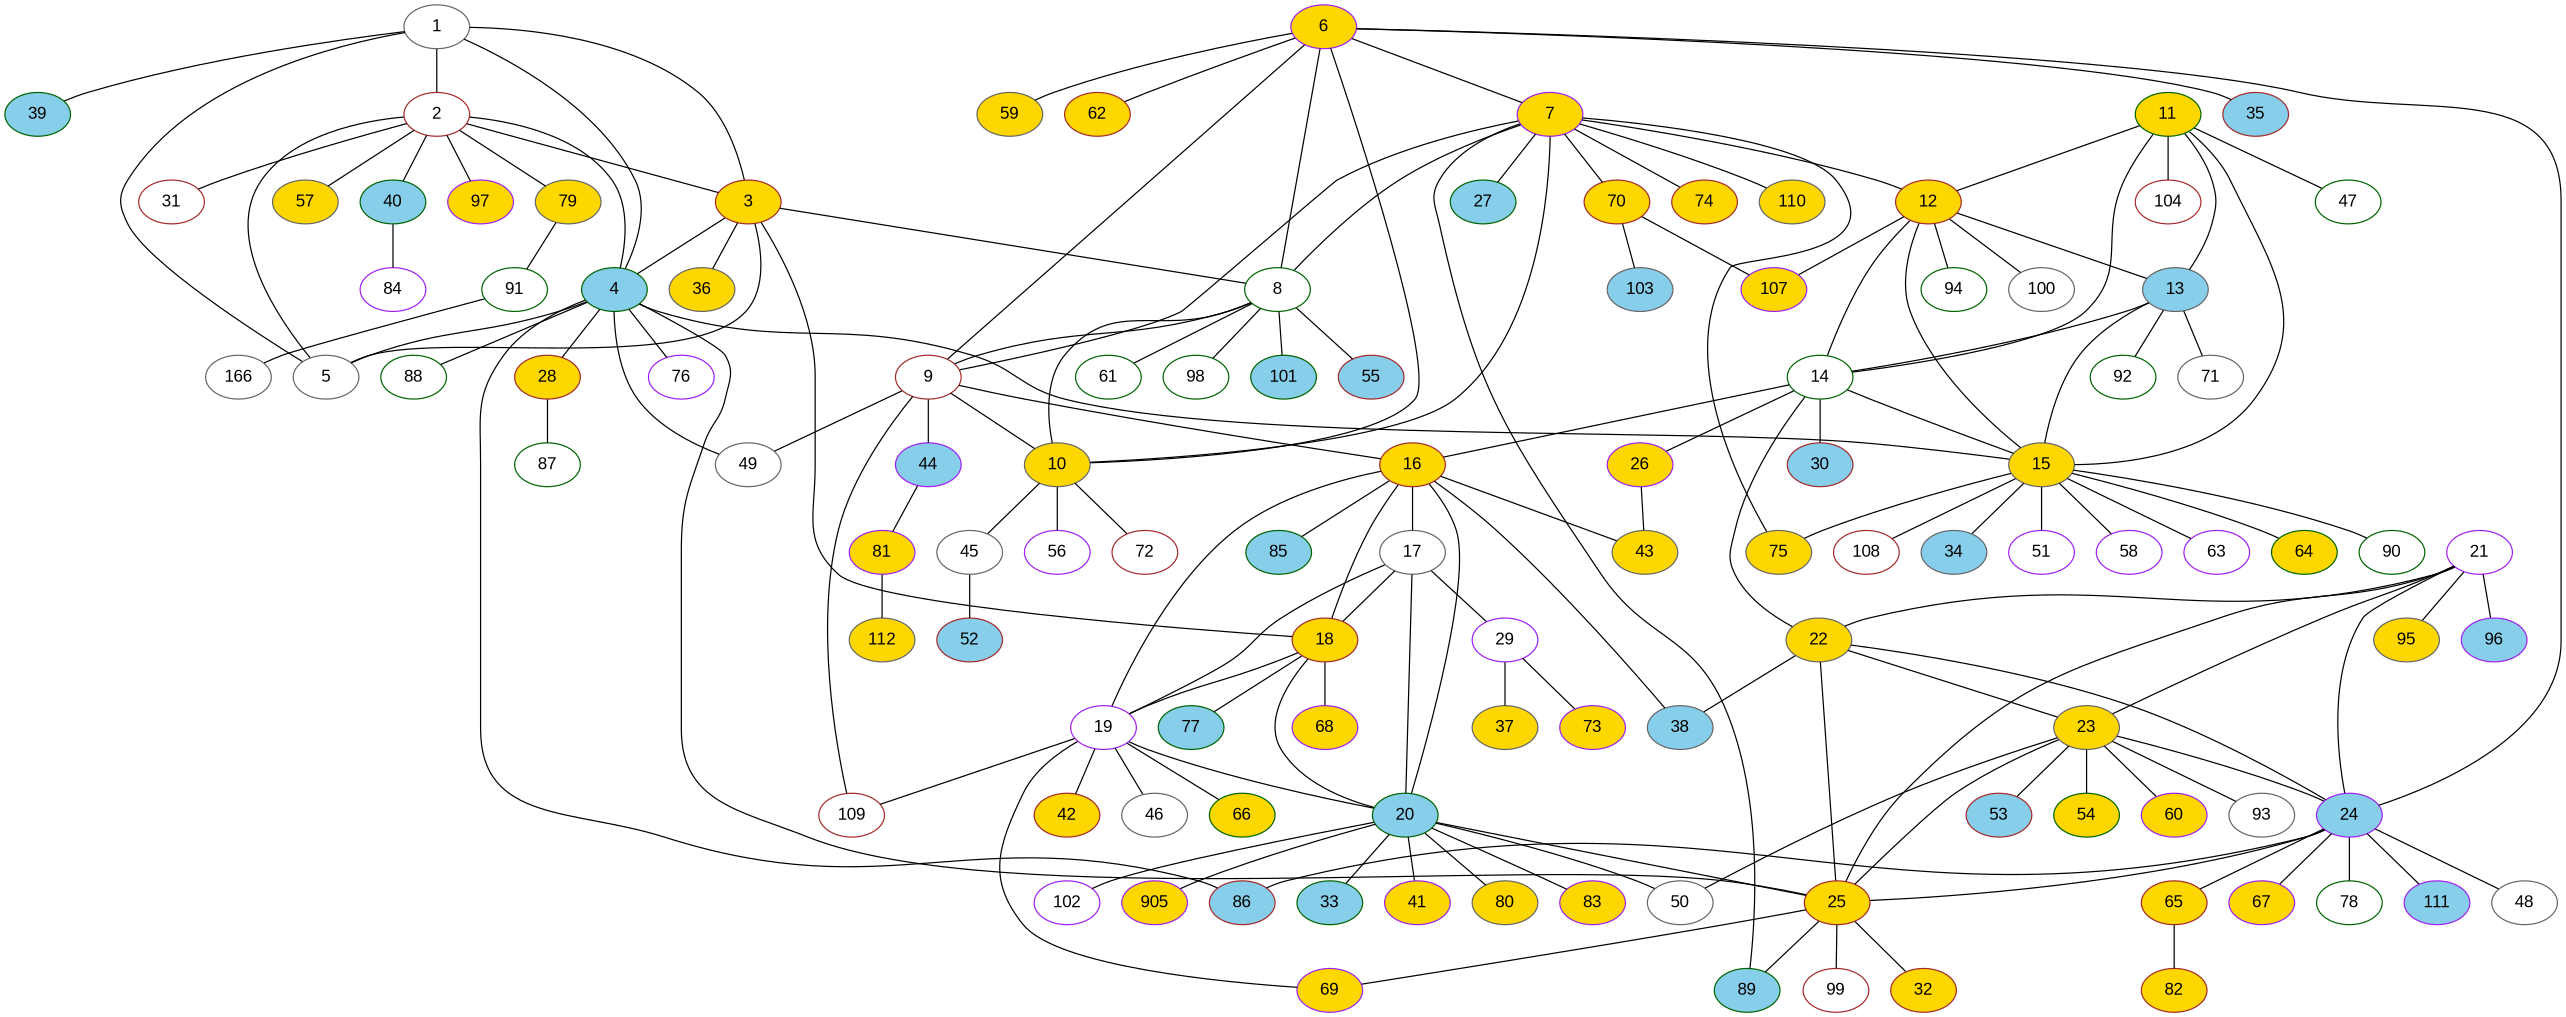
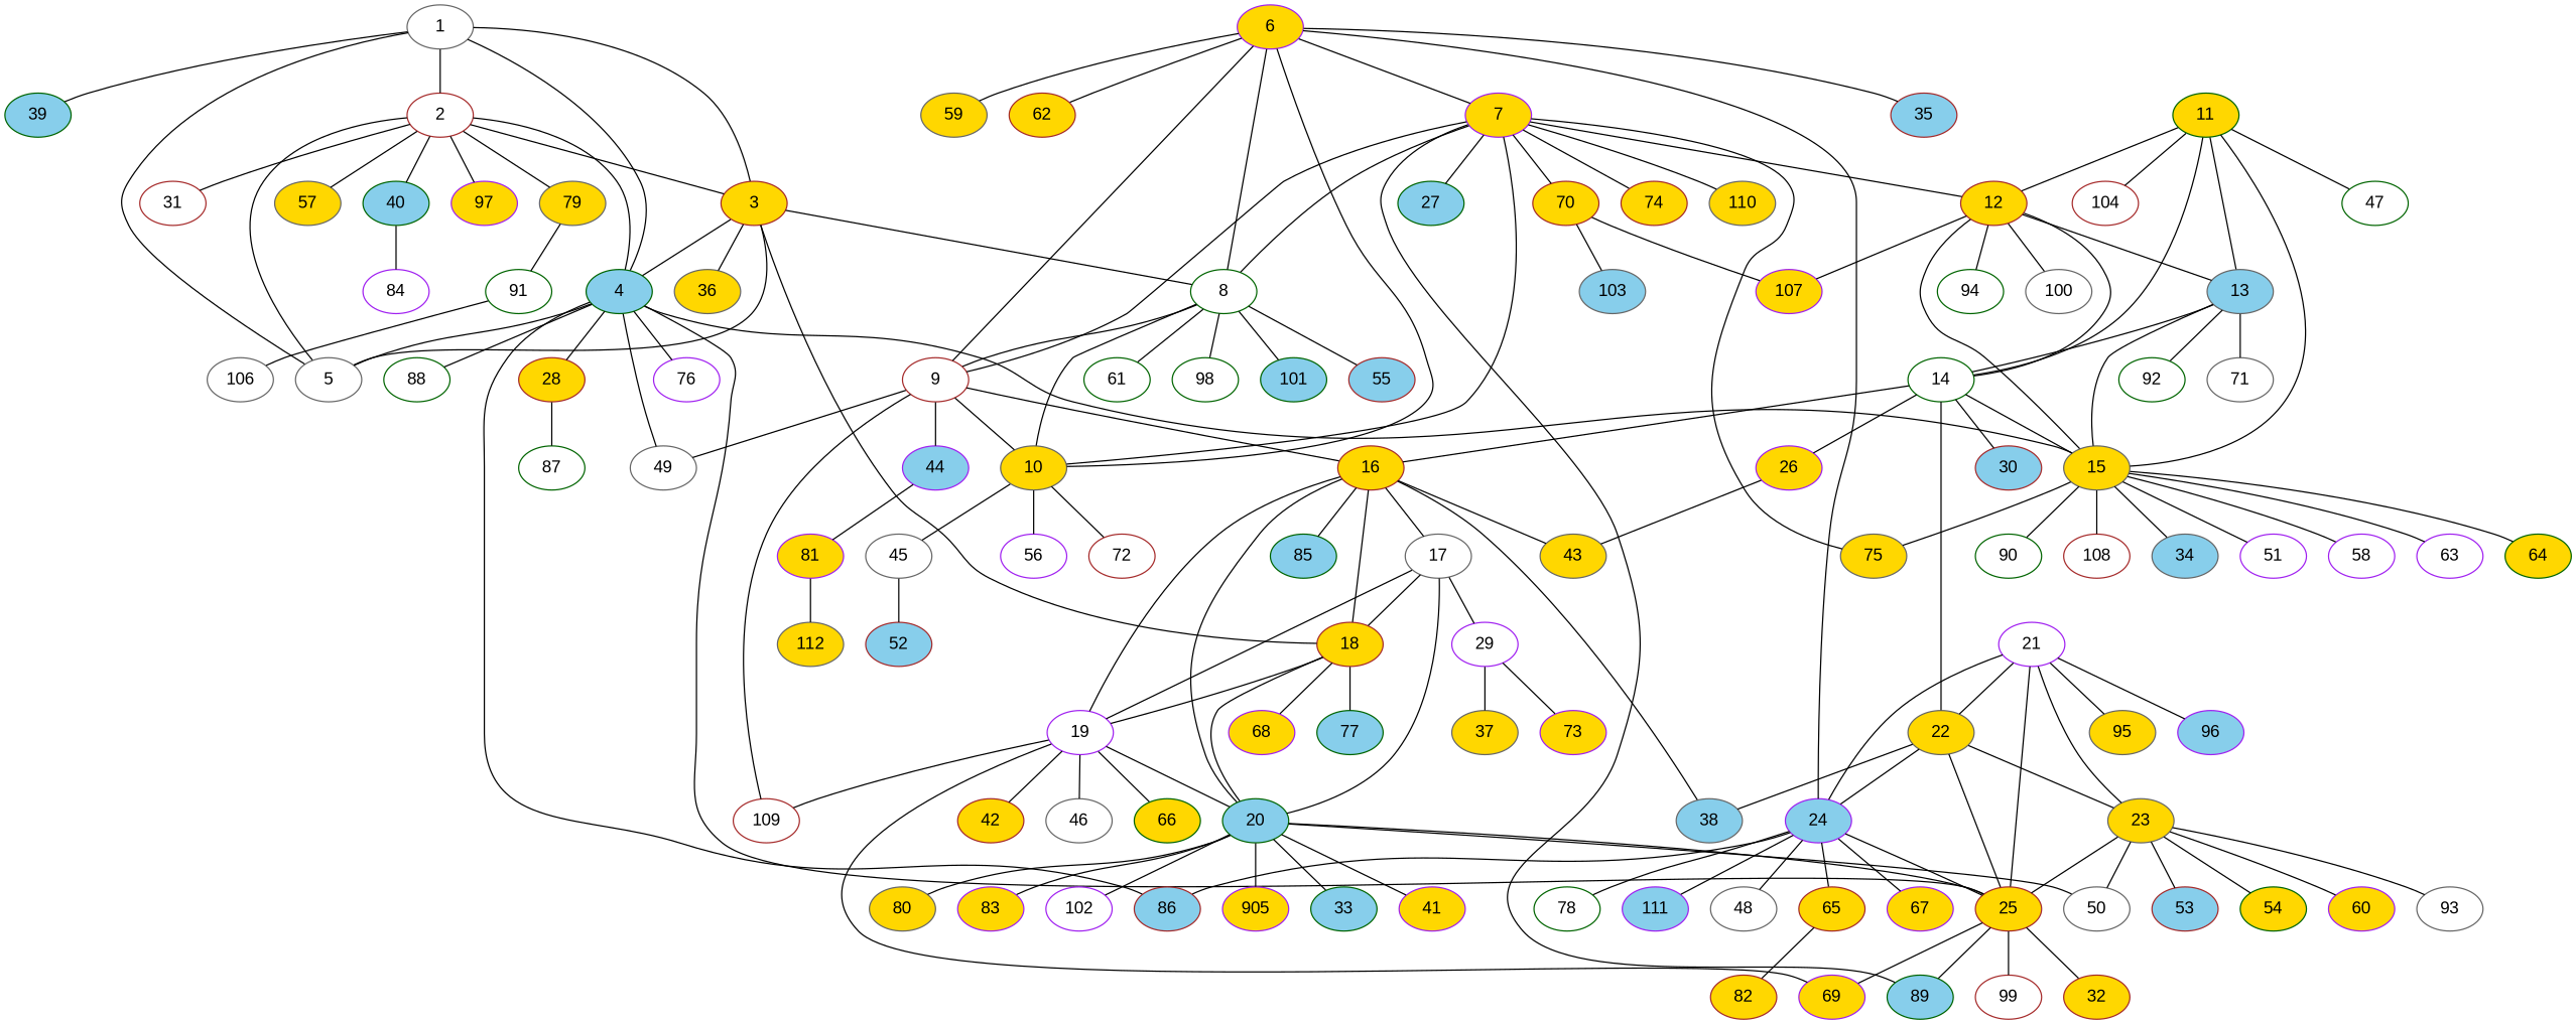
  graph {
    fontname="Liberation Sans"
    node [color=gray40 fillcolor=gold fontname="Liberation Sans" style=filled]
    edge [fontname="Liberation Sans"]
    1 [fillcolor=white]
    2 [color=brown fillcolor=white]
    3 [color=brown]
    4 [color=darkgreen fillcolor=skyblue]
    5 [fillcolor=white]
    39 [color=darkgreen fillcolor=skyblue]
    31 [color=brown fillcolor=white]
    40 [color=darkgreen fillcolor=skyblue]
    57
    79
    97 [color=purple]
    8 [color=darkgreen fillcolor=white]
    18 [color=brown]
    36
    15
    25 [color=brown]
    28 [color=brown]
    49 [fillcolor=white]
    76 [color=purple fillcolor=white]
    86 [color=brown fillcolor=skyblue]
    88 [color=darkgreen fillcolor=white]
    84 [color=purple fillcolor=white]
    91 [color=darkgreen fillcolor=white]
    9 [color=brown fillcolor=white]
    10
    55 [color=brown fillcolor=skyblue]
    61 [color=darkgreen fillcolor=white]
    98 [color=darkgreen fillcolor=white]
    101 [color=darkgreen fillcolor=skyblue]
    19 [color=purple fillcolor=white]
    20 [color=darkgreen fillcolor=skyblue]
    68 [color=purple]
    77 [color=darkgreen fillcolor=skyblue]
    75
    34 [fillcolor=skyblue]
    51 [color=purple fillcolor=white]
    58 [color=purple fillcolor=white]
    63 [color=purple fillcolor=white]
    64 [color=darkgreen]
    90 [color=darkgreen fillcolor=white]
    108 [color=brown fillcolor=white]
    89 [color=darkgreen fillcolor=skyblue]
    69 [color=purple]
    32 [color=brown]
    99 [color=brown fillcolor=white]
    87 [color=darkgreen fillcolor=white]
    6 [color=purple]
    7 [color=purple]
    24 [color=purple fillcolor=skyblue]
    35 [color=brown fillcolor=skyblue]
    59
    62 [color=brown]
    12 [color=brown]
    27 [color=darkgreen fillcolor=skyblue]
    70 [color=brown]
    74 [color=brown]
    110
    16 [color=brown]
    44 [color=purple fillcolor=skyblue]
    109 [color=brown fillcolor=white]
    45 [fillcolor=white]
    56 [color=purple fillcolor=white]
    72 [color=brown fillcolor=white]
    48 [fillcolor=white]
    65 [color=brown]
    67 [color=purple]
    78 [color=darkgreen fillcolor=white]
    111 [color=purple fillcolor=skyblue]
    13 [fillcolor=skyblue]
    14 [color=darkgreen fillcolor=white]
    94 [color=darkgreen fillcolor=white]
    100 [fillcolor=white]
    107 [color=purple]
    103 [fillcolor=skyblue]
    17 [fillcolor=white]
    38 [fillcolor=skyblue]
    43
    85 [color=darkgreen fillcolor=skyblue]
    81 [color=purple]
    52 [color=brown fillcolor=skyblue]
    11 [color=darkgreen]
    47 [color=darkgreen fillcolor=white]
    104 [color=brown fillcolor=white]
    71 [fillcolor=white]
    92 [color=darkgreen fillcolor=white]
    22
    26 [color=purple]
    30 [color=brown fillcolor=skyblue]
    23
    29 [color=purple fillcolor=white]
    42 [color=brown]
    46 [fillcolor=white]
    66 [color=darkgreen]
    33 [color=darkgreen fillcolor=skyblue]
    41 [color=purple]
    50 [fillcolor=white]
    80
    83 [color=purple]
    102 [color=purple fillcolor=white]
    n100 [color=purple label=905]
    37
    73 [color=purple]
    21 [color=purple fillcolor=white]
    95
    96 [color=purple fillcolor=skyblue]
    53 [color=brown fillcolor=skyblue]
    54 [color=darkgreen]
    60 [color=purple]
    93 [fillcolor=white]
    82 [color=brown]
    112
-   106 [fillcolor=white label=166]
+   106 [fillcolor=white]
    1 -- 2
    1 -- 3
    1 -- 4
    1 -- 5
    1 -- 39
    2 -- 3
    2 -- 4
    2 -- 5
    2 -- 31
    2 -- 40
    2 -- 57
    2 -- 79
    2 -- 97
    3 -- 4
    3 -- 5
    3 -- 8
    3 -- 18
    3 -- 36
    4 -- 5
    4 -- 15
    4 -- 25
    4 -- 28
    4 -- 49
    4 -- 76
    4 -- 86
    4 -- 88
    40 -- 84
    79 -- 91
    8 -- 9
    8 -- 10
    8 -- 55
    8 -- 61
    8 -- 98
    8 -- 101
    18 -- 19
    18 -- 20
    18 -- 68
    18 -- 77
    15 -- 75
    15 -- 34
    15 -- 51
    15 -- 58
    15 -- 63
    15 -- 64
    15 -- 90
    15 -- 108
    25 -- 89
    25 -- 69
    25 -- 32
    25 -- 99
    28 -- 87
    91 -- 106
    9 -- 49
    9 -- 10
    9 -- 16
    9 -- 44
    9 -- 109
    10 -- 45
    10 -- 56
    10 -- 72
    19 -- 20
    19 -- 69
    19 -- 109
    19 -- 42
    19 -- 46
    19 -- 66
    20 -- 25
    20 -- 33
    20 -- 41
    20 -- 50
    20 -- 80
    20 -- 83
    20 -- 102
    20 -- n100
    6 -- 8
    6 -- 9
    6 -- 10
    6 -- 7
    6 -- 24
    6 -- 35
    6 -- 59
    6 -- 62
    7 -- 8
    7 -- 9
    7 -- 10
    7 -- 75
    7 -- 89
    7 -- 12
    7 -- 27
    7 -- 70
    7 -- 74
    7 -- 110
    24 -- 25
    24 -- 86
    24 -- 48
    24 -- 65
    24 -- 67
    24 -- 78
    24 -- 111
    12 -- 15
    12 -- 13
    12 -- 14
    12 -- 94
    12 -- 100
    12 -- 107
    70 -- 107
    70 -- 103
    16 -- 18
    16 -- 19
    16 -- 20
    16 -- 17
    16 -- 38
    16 -- 43
    16 -- 85
    44 -- 81
    45 -- 52
    65 -- 82
    13 -- 15
    13 -- 14
    13 -- 71
    13 -- 92
    14 -- 15
    14 -- 16
    14 -- 22
    14 -- 26
    14 -- 30
    17 -- 18
    17 -- 19
    17 -- 20
    17 -- 29
    81 -- 112
    11 -- 15
    11 -- 12
    11 -- 13
    11 -- 14
    11 -- 47
    11 -- 104
    22 -- 25
    22 -- 24
    22 -- 38
    22 -- 23
    26 -- 43
    23 -- 25
-   23 -- 24
    23 -- 50
    23 -- 53
    23 -- 54
    23 -- 60
    23 -- 93
    29 -- 37
    29 -- 73
    21 -- 25
    21 -- 24
    21 -- 22
    21 -- 23
    21 -- 95
    21 -- 96
  }
